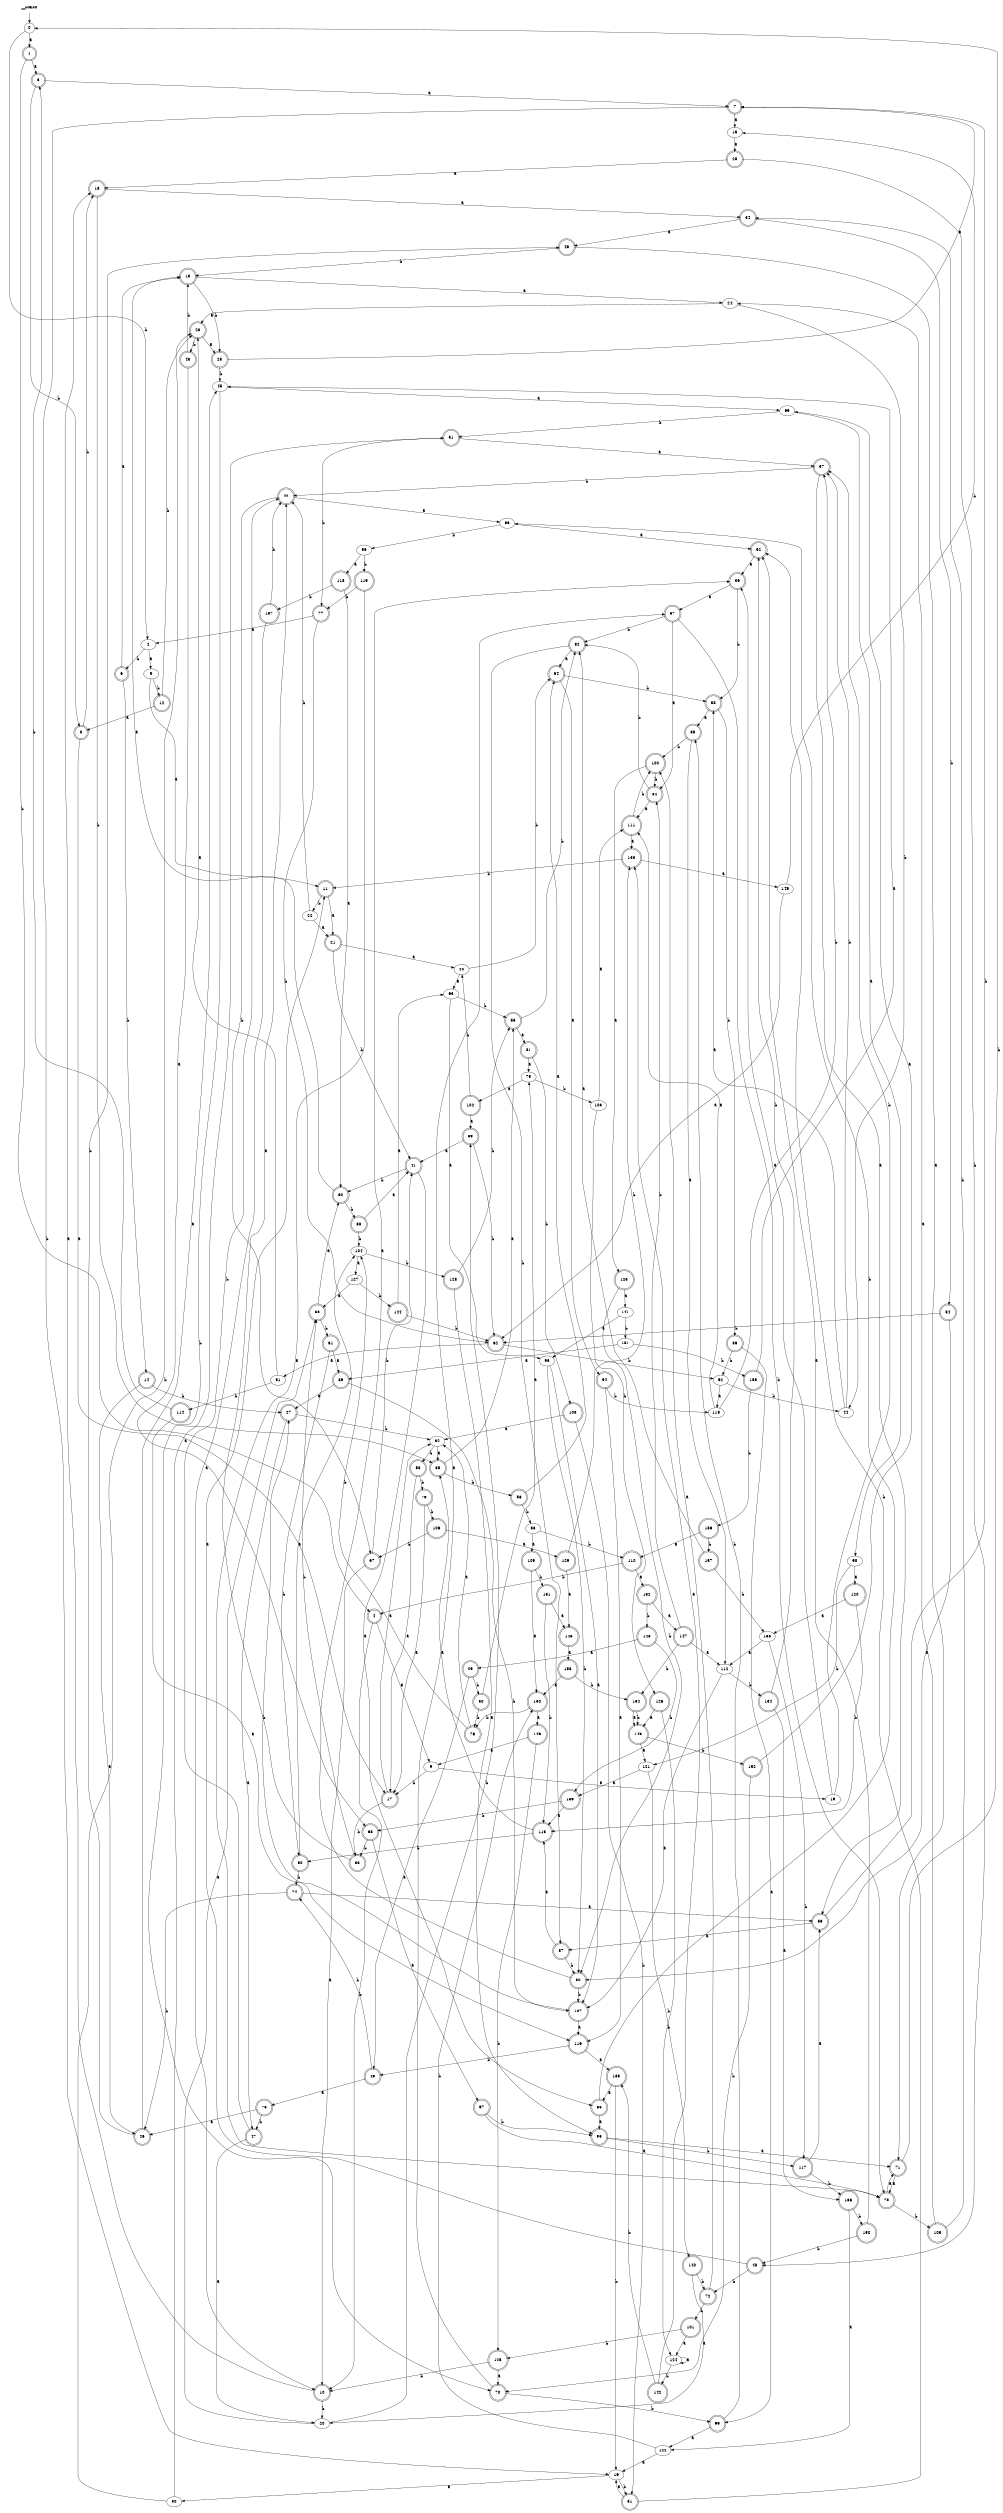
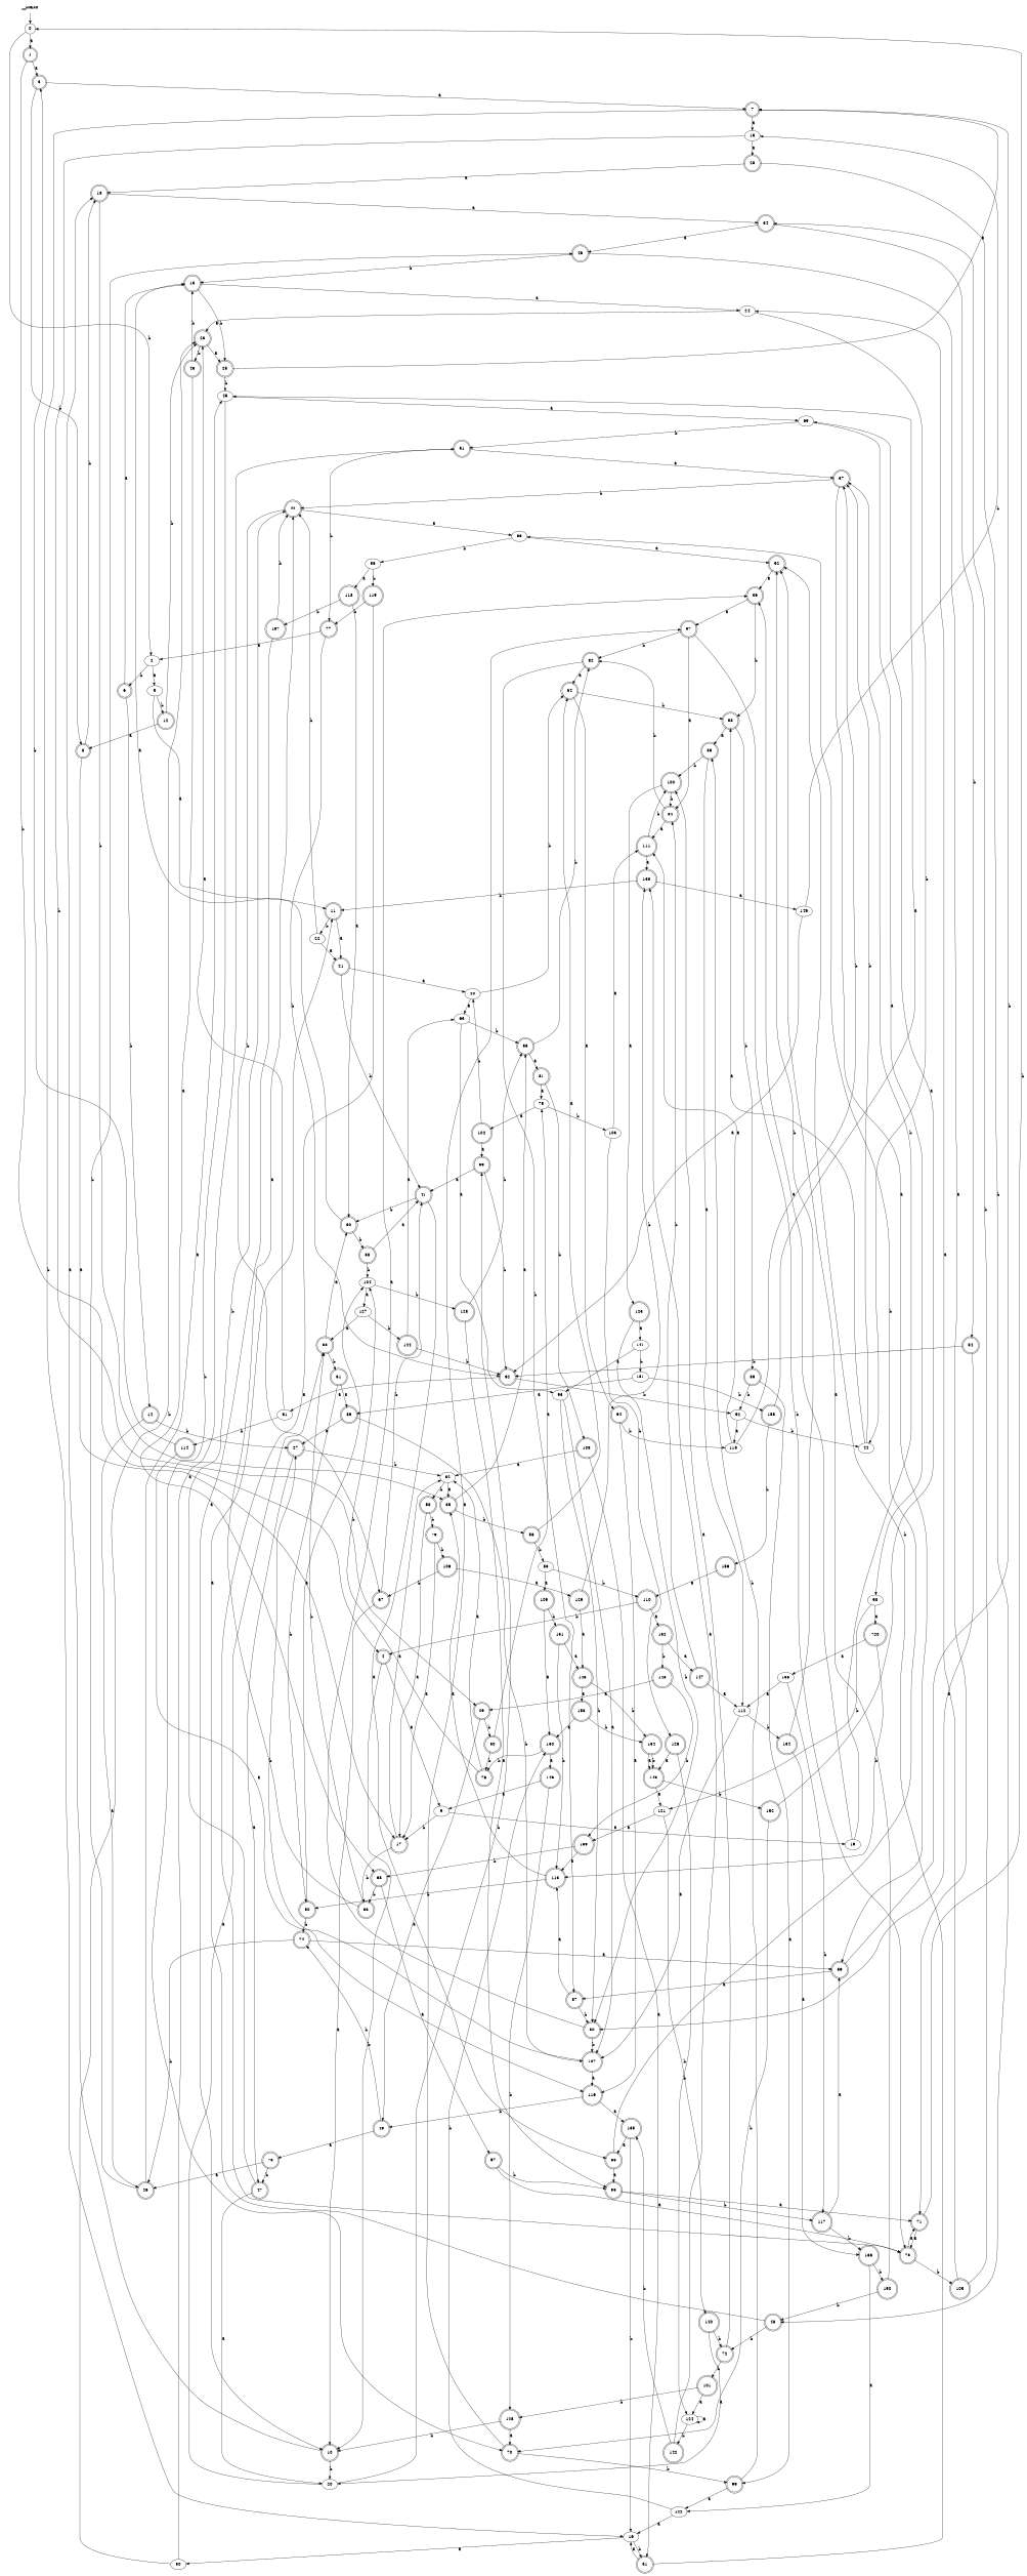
  digraph {
    node [shape=doublecircle]
    __start0 [shape=none]
    0 [shape=circle]
    1
    2 [shape=""]
    3
    4
    5 [shape=""]
    6
    7
    8
    9 [shape=""]
    10
    11
    12
    13
    14
    15 [shape=""]
    16 [shape=""]
    17
    18
    19 [shape=""]
    20 [shape=""]
    21
    22 [shape=""]
    23
    24 [shape=""]
    25
    26
    27
    28
    29
    30 [shape=""]
    31
    32 [shape=""]
    33
    34
    35
    36
    37
    38
    39
    40 [shape=""]
    41
    42
    43
    44 [shape=""]
    45 [shape=""]
    46
    47
    48
    49
    50
    51
    52
    53
    54
    55
    56
    57
    58
    59
    60
    61
    62
    63 [shape=""]
    64
    65
    66 [shape=""]
    67
    68
    69 [shape=""]
    70
    71
    72
    73
    74
    75 [shape=""]
    76
    77
    79
    80
    81
    82
    83 [shape=""]
    78
    84
    85
    86
    87
    88
    89
    90
    91 [shape=""]
    92 [shape=""]
    93 [shape=""]
    94
    95
    96 [shape=""]
    97
    98 [shape=""]
    99
    100
    101
    102
    103 [shape=""]
    104 [shape=""]
    105
    106
    107
    108
    109
    110
    111
    112 [shape=""]
    113
    114
    115 [shape=""]
    116
    117
    118
    119
-   120
+   120 [label=720]
    121 [shape=""]
    122 [shape=""]
    123
    124 [shape=""]
    125
    126
    127 [shape=""]
    128
    129
    130
    131
    132
    133
    134
    135
    136
    137
    138 [shape=""]
    139
    140
    141 [shape=""]
    142
    143
    144
    145
    146
    147
    148
    149 [shape=""]
    150
    151 [shape=""]
    152
    153
    154
    155
    156
-   157
    __start0 -> 0
    0 -> 1 [label=a]
    0 -> 2 [label=b]
    1 -> 3 [label=a]
    1 -> 4 [label=b]
    2 -> 5 [label=a]
    2 -> 6 [label=b]
    3 -> 7 [label=a]
    3 -> 8 [label=b]
    4 -> 9 [label=a]
    4 -> 10 [label=b]
    5 -> 11 [label=a]
    5 -> 12 [label=b]
    6 -> 13 [label=a]
    6 -> 14 [label=b]
    7 -> 15 [label=a]
    7 -> 16 [label=b]
    8 -> 17 [label=a]
    8 -> 18 [label=b]
    9 -> 17 [label=b]
    9 -> 19 [label=a]
    10 -> 18 [label=a]
    10 -> 20 [label=b]
    11 -> 21 [label=a]
    11 -> 22 [label=b]
    12 -> 8 [label=a]
    12 -> 23 [label=b]
    13 -> 24 [label=a]
    13 -> 25 [label=b]
    14 -> 26 [label=a]
    14 -> 27 [label=b]
    15 -> 28 [label=a]
+   15 -> 29 [label=b]
    16 -> 30 [label=a]
    16 -> 31 [label=b]
    17 -> 32 [label=a]
    17 -> 33 [label=b]
    18 -> 34 [label=a]
    18 -> 35 [label=b]
    19 -> 36 [label=a]
    19 -> 37 [label=b]
    20 -> 38 [label=a]
    20 -> 39 [label=b]
    21 -> 40 [label=a]
    21 -> 41 [label=b]
    22 -> 21 [label=a]
    22 -> 42 [label=b]
    23 -> 25 [label=a]
    23 -> 43 [label=b]
    24 -> 23 [label=a]
    24 -> 44 [label=b]
    25 -> 7 [label=a]
    25 -> 45 [label=b]
    26 -> 45 [label=a]
    26 -> 46 [label=b]
    27 -> 32 [label=b]
    27 -> 47 [label=a]
    28 -> 18 [label=a]
    28 -> 48 [label=b]
    29 -> 49 [label=a]
    29 -> 50 [label=b]
    30 -> 23 [label=b]
    30 -> 51 [label=a]
    31 -> 16 [label=a]
    31 -> 52 [label=b]
    32 -> 35 [label=a]
    32 -> 53 [label=b]
    33 -> 38 [label=b]
    33 -> 42 [label=a]
    34 -> 46 [label=a]
    34 -> 54 [label=b]
    35 -> 55 [label=a]
    35 -> 56 [label=b]
    36 -> 57 [label=a]
    36 -> 58 [label=b]
    37 -> 42 [label=b]
    37 -> 59 [label=a]
    38 -> 60 [label=a]
    38 -> 61 [label=b]
    39 -> 41 [label=a]
    39 -> 62 [label=b]
    40 -> 63 [label=a]
    40 -> 64 [label=b]
    41 -> 60 [label=b]
    41 -> 65 [label=a]
    42 -> 66 [label=a]
    42 -> 67 [label=b]
    43 -> 13 [label=b]
    43 -> 68 [label=a]
    44 -> 37 [label=b]
    44 -> 58 [label=a]
    45 -> 69 [label=a]
    45 -> 70 [label=b]
    46 -> 13 [label=b]
    46 -> 71 [label=a]
    47 -> 20 [label=a]
    47 -> 42 [label=b]
    48 -> 11 [label=a]
    48 -> 72 [label=b]
    49 -> 73 [label=a]
    49 -> 74 [label=b]
    50 -> 75 [label=a]
    50 -> 76 [label=b]
    51 -> 37 [label=a]
    51 -> 77 [label=b]
    52 -> 36 [label=a]
    53 -> 17 [label=a]
    53 -> 79 [label=b]
    54 -> 62 [label=b]
    54 -> 80 [label=a]
    55 -> 81 [label=a]
    55 -> 82 [label=b]
    56 -> 64 [label=a]
    56 -> 83 [label=b]
    57 -> 82 [label=b]
    57 -> 78 [label=b]
    57 -> 84 [label=a]
    58 -> 85 [label=a]
    58 -> 86 [label=b]
    59 -> 7 [label=b]
    59 -> 87 [label=a]
    60 -> 13 [label=a]
    60 -> 88 [label=b]
    61 -> 89 [label=a]
    61 -> 90 [label=b]
    62 -> 91 [label=a]
    62 -> 92 [label=b]
    63 -> 55 [label=b]
    63 -> 93 [label=a]
    64 -> 58 [label=b]
    64 -> 94 [label=a]
    65 -> 66 [label=b]
    65 -> 95 [label=a]
    66 -> 52 [label=a]
    66 -> 96 [label=b]
    67 -> 10 [label=a]
    67 -> 41 [label=b]
    68 -> 33 [label=b]
    68 -> 97 [label=a]
    69 -> 51 [label=b]
    69 -> 98 [label=a]
    70 -> 57 [label=a]
    70 -> 99 [label=b]
    71 -> 0 [label=b]
    71 -> 78 [label=a]
    72 -> 100 [label=a]
    72 -> 101 [label=b]
    73 -> 26 [label=a]
    73 -> 47 [label=b]
    74 -> 26 [label=b]
    74 -> 59 [label=a]
    75 -> 102 [label=a]
    75 -> 103 [label=b]
    76 -> 32 [label=a]
    76 -> 104 [label=b]
    77 -> 2 [label=a]
    77 -> 62 [label=b]
    79 -> 17 [label=a]
    79 -> 106 [label=b]
    80 -> 36 [label=a]
    80 -> 107 [label=b]
    81 -> 75 [label=a]
    81 -> 108 [label=b]
    82 -> 64 [label=a]
    82 -> 87 [label=b]
    83 -> 109 [label=a]
    83 -> 110 [label=b]
    78 -> 71 [label=a]
    78 -> 105 [label=b]
    84 -> 82 [label=b]
    84 -> 111 [label=a]
    85 -> 100 [label=b]
    85 -> 112 [label=a]
    86 -> 92 [label=b]
    86 -> 99 [label=a]
    87 -> 80 [label=b]
    87 -> 113 [label=a]
    88 -> 41 [label=a]
    88 -> 104 [label=b]
    89 -> 27 [label=a]
    89 -> 107 [label=b]
    90 -> 74 [label=b]
    90 -> 104 [label=a]
    91 -> 23 [label=a]
    91 -> 114 [label=b]
    92 -> 44 [label=b]
    92 -> 115 [label=a]
    93 -> 80 [label=b]
    93 -> 107 [label=a]
    94 -> 115 [label=b]
    94 -> 116 [label=a]
    95 -> 71 [label=a]
    95 -> 117 [label=b]
    96 -> 118 [label=a]
    96 -> 119 [label=b]
    97 -> 78 [label=a]
    97 -> 95 [label=b]
    98 -> 120 [label=a]
    98 -> 121 [label=b]
    99 -> 85 [label=b]
    99 -> 122 [label=a]
    100 -> 84 [label=b]
    100 -> 123 [label=a]
    101 -> 124 [label=a]
    101 -> 125 [label=b]
    102 -> 39 [label=a]
    102 -> 40 [label=b]
    103 -> 111 [label=a]
    103 -> 126 [label=b]
    104 -> 127 [label=a]
    104 -> 128 [label=b]
    105 -> 24 [label=a]
    105 -> 34 [label=b]
    106 -> 67 [label=b]
    106 -> 129 [label=a]
    107 -> 27 [label=b]
    107 -> 116 [label=a]
-   108 -> 31 [label=b]
+   108 -> 31 [label=a]
    108 -> 32 [label=a]
    109 -> 130 [label=a]
    109 -> 131 [label=b]
    110 -> 4 [label=b]
    110 -> 132 [label=a]
    111 -> 100 [label=b]
    111 -> 133 [label=a]
    112 -> 107 [label=a]
    112 -> 134 [label=b]
    113 -> 35 [label=a]
    113 -> 90 [label=b]
    114 -> 3 [label=b]
    114 -> 116 [label=a]
    115 -> 37 [label=b]
    115 -> 111 [label=a]
    116 -> 49 [label=b]
    116 -> 135 [label=a]
    117 -> 59 [label=a]
    117 -> 136 [label=b]
    118 -> 60 [label=a]
    118 -> 137 [label=b]
    119 -> 77 [label=b]
    119 -> 78 [label=a]
    120 -> 113 [label=b]
    120 -> 138 [label=a]
    121 -> 139 [label=a]
    121 -> 140 [label=b]
    122 -> 16 [label=a]
    122 -> 130 [label=b]
    123 -> 80 [label=b]
    123 -> 141 [label=a]
    124 -> 124 [label=a]
    124 -> 142 [label=b]
    125 -> 10 [label=b]
    125 -> 70 [label=a]
    126 -> 124 [label=b]
    126 -> 143 [label=a]
    127 -> 38 [label=a]
    127 -> 144 [label=b]
    128 -> 55 [label=b]
    128 -> 95 [label=a]
    129 -> 133 [label=b]
    129 -> 145 [label=a]
    130 -> 76 [label=b]
    130 -> 146 [label=a]
    131 -> 113 [label=b]
    131 -> 145 [label=a]
    132 -> 147 [label=a]
    132 -> 148 [label=b]
    133 -> 11 [label=b]
    133 -> 149 [label=a]
    134 -> 52 [label=b]
    134 -> 136 [label=a]
    135 -> 16 [label=b]
    135 -> 65 [label=a]
    136 -> 122 [label=a]
    136 -> 150 [label=b]
    137 -> 10 [label=a]
    137 -> 42 [label=b]
    138 -> 112 [label=a]
    138 -> 117 [label=b]
    139 -> 68 [label=b]
    139 -> 113 [label=a]
    140 -> 20 [label=a]
    140 -> 72 [label=b]
    141 -> 93 [label=a]
    141 -> 151 [label=b]
    142 -> 133 [label=a]
    142 -> 135 [label=b]
    143 -> 121 [label=a]
    143 -> 152 [label=b]
    144 -> 62 [label=b]
    144 -> 63 [label=a]
    145 -> 153 [label=a]
-   147 -> 154 [label=b]
+   145 -> 154 [label=b]
    146 -> 9 [label=a]
    146 -> 125 [label=b]
    147 -> 84 [label=b]
    147 -> 112 [label=a]
    148 -> 29 [label=a]
    148 -> 139 [label=b]
    149 -> 15 [label=b]
    149 -> 62 [label=a]
    150 -> 48 [label=b]
    150 -> 52 [label=a]
    151 -> 89 [label=a]
    151 -> 155 [label=b]
    152 -> 69 [label=a]
    152 -> 70 [label=b]
    153 -> 130 [label=a]
    153 -> 154 [label=b]
    154 -> 143 [label=a]
    154 -> 143 [label=b]
    155 -> 45 [label=a]
    155 -> 156 [label=b]
    156 -> 110 [label=a]
-   156 -> 157 [label=b]
-   157 -> 82 [label=a]
-   157 -> 138 [label=b]
  }
